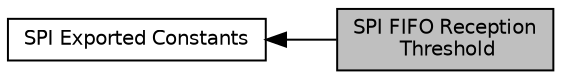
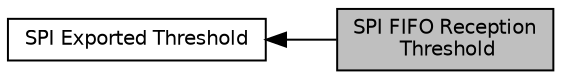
  digraph {
    rankdir=LR
    node [color=black fontname=Helvetica fontsize=10 shape=record style=filled]
    n1 [fillcolor=grey75 fontcolor=black height=0.2 label="SPI FIFO Reception\l Threshold" width=0.4]
-   n2 [fillcolor=white height=0.2 label="SPI Exported Constants" width=0.4]
+   n2 [fillcolor=white height=0.2 label="SPI Exported Threshold" width=0.4]
    n2 -> n1 [dir=back fontname=Helvetica fontsize=10 labelfontname=Helvetica labelfontsize=10 shape=plaintext style=solid]
  }
